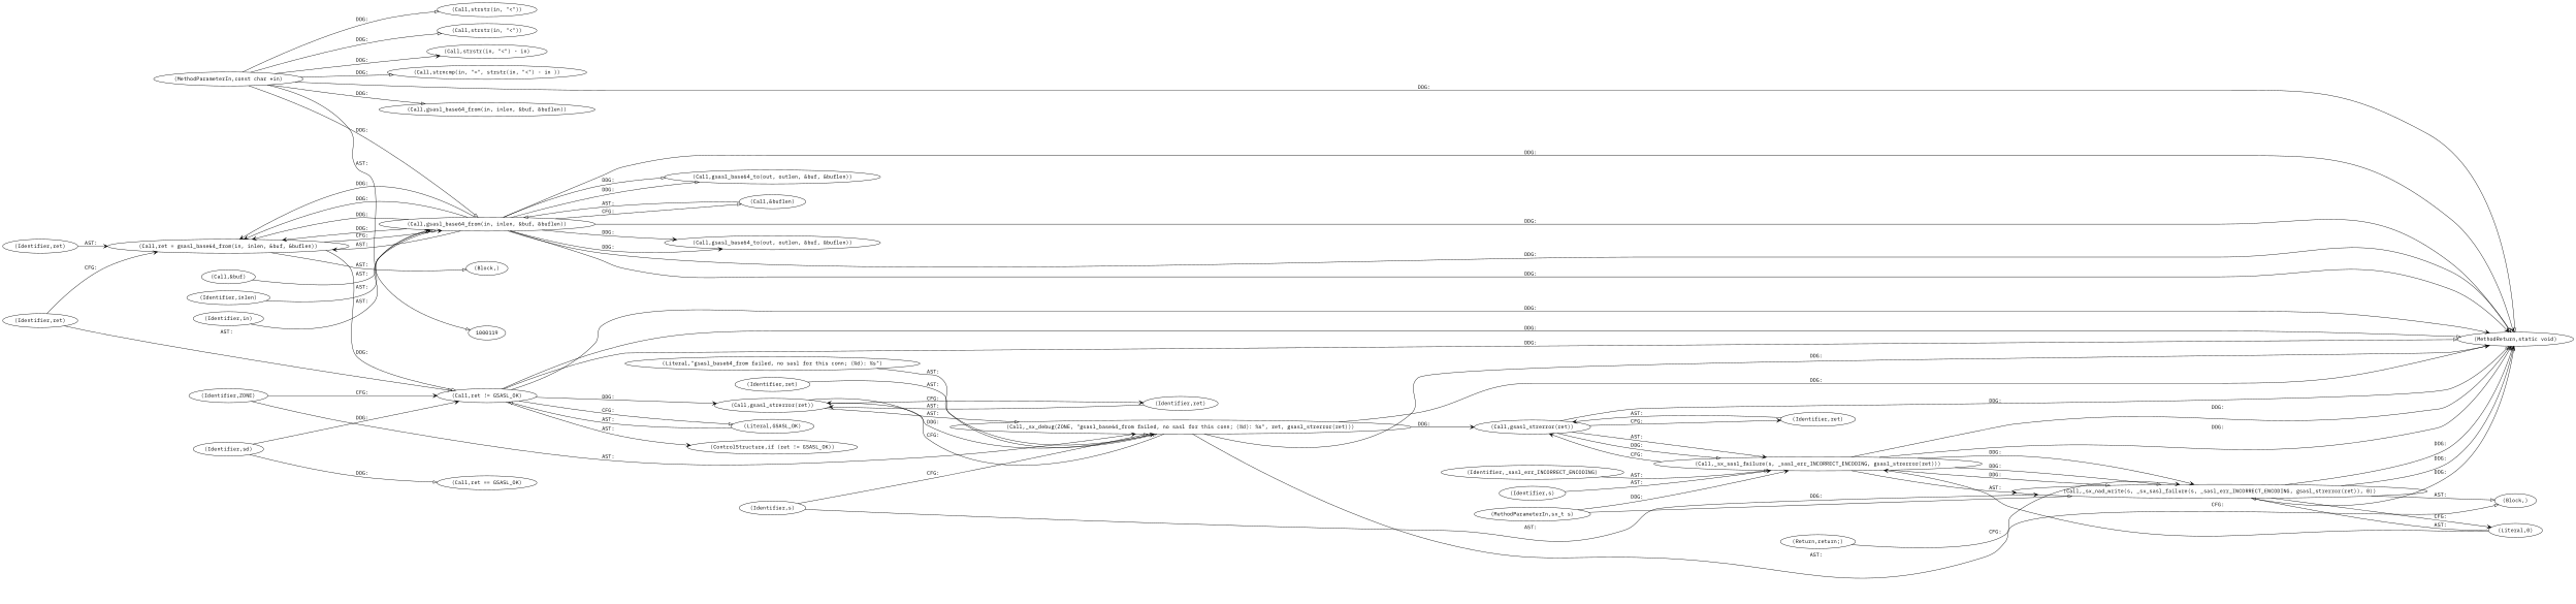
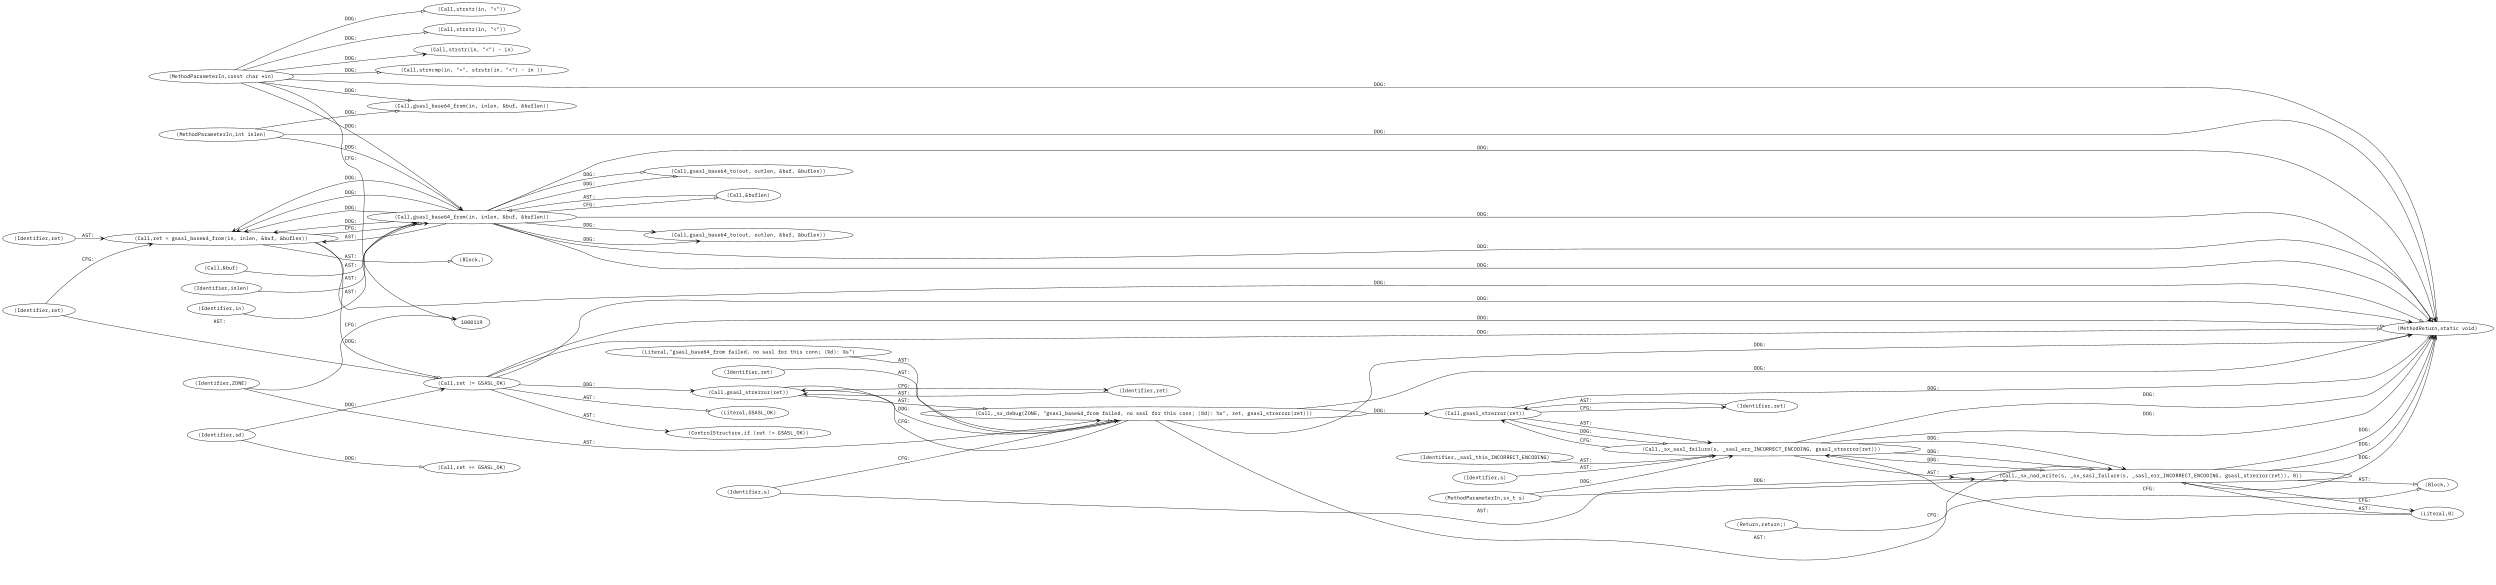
  digraph {
    fontname="IBM Plex Mono"
    rankdir=LR
    node [fontname="IBM Plex Mono"]
    edge [arrowhead=onormal fontname="IBM Plex Mono"]
    n1 [label="(Call,gsasl_strerror(ret))"]
    n2 [label="(Call,_sx_debug(ZONE, \"gsasl_base64_from failed, no sasl for this conn; (%d): %s\", ret, gsasl_strerror(ret)))"]
    n3 [label="(Identifier,ret)"]
    n4 [label="(MethodReturn,static void)"]
    n5 [label="(Call,gsasl_strerror(ret))"]
    n6 [label="(Block,)"]
    n7 [label="(Call,ret != GSASL_OK)"]
    n8 [label="(Literal,GSASL_OK)"]
    n9 [label="(ControlStructure,if (ret != GSASL_OK))"]
    n10 [label="(Call,ret == GSASL_OK)"]
    n11 [label="(Call,ret = gsasl_base64_from(in, inlen, &buf, &buflen))"]
    n12 [label="(Call,gsasl_base64_from(in, inlen, &buf, &buflen))"]
    n13 [label="(Block,)"]
    n14 [label="(Call,gsasl_base64_to(out, outlen, &buf, &buflen))"]
    n15 [label="(Call,&buflen)"]
    n16 [label="(Call,gsasl_base64_to(out, outlen, &buf, &buflen))"]
    n17 [label="(MethodParameterIn,const char *in)"]
    n18 [label="(Call,strstr(in, \"<\"))"]
    n19 [label="(Call,strstr(in, \"<\"))"]
    n20 [label="(Call,strstr(in, \"<\") - in)"]
    n21 [label="(Call,strncmp(in, \"=\", strstr(in, \"<\") - in ))"]
    n22 [label="(Call,gsasl_base64_from(in, inlen, &buf, &buflen))"]
    1000119
+   n24 [label="(MethodParameterIn,int inlen)"]
    n25 [label="(Call,_sx_sasl_failure(s, _sasl_err_INCORRECT_ENCODING, gsasl_strerror(ret)))"]
    n26 [label="(Identifier,ret)"]
    n27 [label="(Call,_sx_nad_write(s, _sx_sasl_failure(s, _sasl_err_INCORRECT_ENCODING, gsasl_strerror(ret)), 0))"]
    n28 [label="(Literal,0)"]
    n29 [label="(Identifier,ZONE)"]
    n30 [label="(Return,return;)"]
    n31 [label="(Identifier,s)"]
    n32 [label="(Identifier,ret)"]
    n33 [label="(Identifier,s)"]
    n34 [label="(MethodParameterIn,sx_t s)"]
    n35 [label="(Identifier,ret)"]
-   n36 [label="(Identifier,_sasl_err_INCORRECT_ENCODING)"]
+   n36 [label="(Identifier,_sasl_this_INCORRECT_ENCODING)"]
    n37 [label="(Identifier,inlen)"]
    n38 [label="(Literal,\"gsasl_base64_from failed, no sasl for this conn; (%d): %s\")"]
    n39 [label="(Identifier,in)"]
    n40 [label="(Identifier,sd)"]
    n41 [label="(Call,&buf)"]
    n42 [label="(Identifier,ret)"]
    n1 -> n2 [label="AST: "]
    n1 -> n2 [arrowhead=vee label="DDG: "]
    n1 -> n3 [arrowhead=vee label="CFG: "]
    n2 -> n1 [arrowhead=vee label="CFG: "]
    n2 -> n4 [label="DDG: "]
    n2 -> n4 [arrowhead=vee label="DDG: "]
    n2 -> n5 [arrowhead=vee label="DDG: "]
    n2 -> n6 [label="AST: "]
    n3 -> n1 [arrowhead=vee label="AST: "]
    n5 -> n4 [label="DDG: "]
    n5 -> n25 [arrowhead=vee label="AST: "]
    n5 -> n25 [label="DDG: "]
    n5 -> n26 [arrowhead=vee label="CFG: "]
    n7 -> n1 [arrowhead=vee label="DDG: "]
    n7 -> n4 [label="DDG: "]
    n7 -> n4 [arrowhead=vee label="DDG: "]
    n7 -> n4 [label="DDG: "]
-   n7 -> n8 [label="CFG: "]
+   n7 -> n8 [label="AST: "]
    n7 -> n9 [arrowhead=vee label="AST: "]
-   n8 -> n7 [label="AST: "]
+   n11 -> n4 [label="DDG: "]
    n11 -> n7 [label="DDG: "]
    n11 -> n12 [arrowhead=vee label="CFG: "]
    n11 -> n13 [label="AST: "]
    n12 -> n4 [label="DDG: "]
    n12 -> n4 [arrowhead=vee label="DDG: "]
    n12 -> n4 [arrowhead=vee label="DDG: "]
    n12 -> n4 [label="DDG: "]
    n12 -> n11 [arrowhead=vee label="AST: "]
    n12 -> n11 [arrowhead=vee label="DDG: "]
    n12 -> n11 [arrowhead=vee label="DDG: "]
    n12 -> n11 [arrowhead=vee label="DDG: "]
    n12 -> n11 [arrowhead=vee label="DDG: "]
    n12 -> n14 [label="DDG: "]
    n12 -> n14 [label="DDG: "]
    n12 -> n15 [label="CFG: "]
    n12 -> n16 [arrowhead=vee label="DDG: "]
    n12 -> n16 [arrowhead=vee label="DDG: "]
    n15 -> n12 [label="AST: "]
    n17 -> n4 [label="DDG: "]
    n17 -> n12 [label="DDG: "]
    n17 -> n18 [label="DDG: "]
    n17 -> n19 [label="DDG: "]
    n17 -> n20 [arrowhead=vee label="DDG: "]
    n17 -> n21 [label="DDG: "]
    n17 -> n22 [label="DDG: "]
-   n17 -> 1000119 [label="AST: "]
+   n17 -> 1000119 [label="CFG: "]
+   n24 -> n4 [label="DDG: "]
+   n24 -> n12 [arrowhead=vee label="DDG: "]
+   n24 -> n22 [label="DDG: "]
    n25 -> n4 [arrowhead=vee label="DDG: "]
    n25 -> n4 [label="DDG: "]
    n25 -> n5 [arrowhead=vee label="CFG: "]
    n25 -> n27 [arrowhead=vee label="AST: "]
    n25 -> n27 [arrowhead=vee label="DDG: "]
    n25 -> n27 [label="DDG: "]
    n25 -> n27 [label="DDG: "]
    n26 -> n5 [arrowhead=vee label="AST: "]
    n27 -> n4 [arrowhead=vee label="DDG: "]
    n27 -> n4 [label="DDG: "]
    n27 -> n4 [label="DDG: "]
    n27 -> n6 [label="AST: "]
    n27 -> n28 [arrowhead=vee label="CFG: "]
    n28 -> n25 [arrowhead=vee label="CFG: "]
    n28 -> n27 [label="AST: "]
    n29 -> n2 [arrowhead=vee label="AST: "]
-   n29 -> n7 [arrowhead=vee label="CFG: "]
+   n29 -> 1000119 [arrowhead=vee label="CFG: "]
    n30 -> n27 [arrowhead=vee label="CFG: "]
    n31 -> n25 [arrowhead=vee label="AST: "]
    n32 -> n2 [label="AST: "]
    n33 -> n2 [label="CFG: "]
    n33 -> n27 [arrowhead=vee label="AST: "]
    n34 -> n25 [arrowhead=vee label="DDG: "]
    n34 -> n27 [label="DDG: "]
    n35 -> n7 [label="AST: "]
    n35 -> n11 [arrowhead=vee label="CFG: "]
    n36 -> n25 [label="AST: "]
    n37 -> n12 [arrowhead=vee label="AST: "]
    n38 -> n2 [label="AST: "]
    n39 -> n12 [arrowhead=vee label="AST: "]
    n40 -> n7 [arrowhead=vee label="DDG: "]
    n40 -> n10 [label="DDG: "]
    n41 -> n12 [label="AST: "]
    n42 -> n11 [arrowhead=vee label="AST: "]
  }
